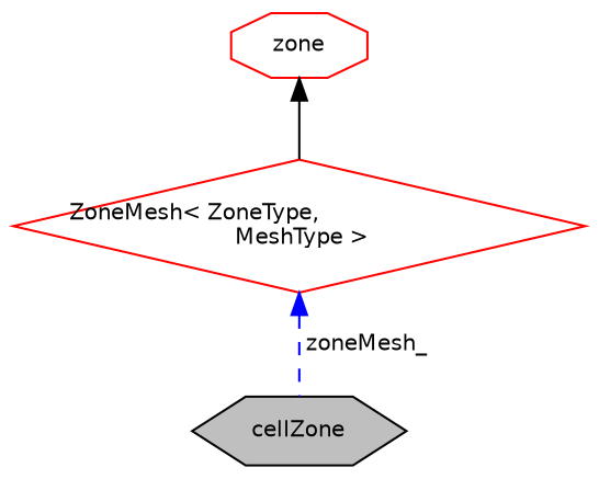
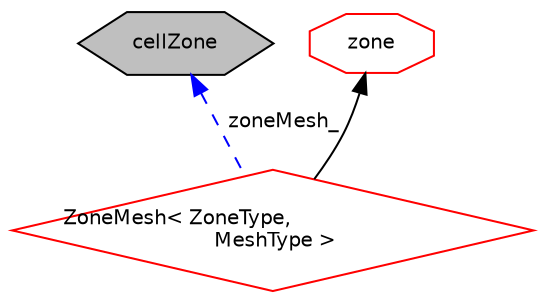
  digraph {
    node [color=red fontname=Helvetica fontsize=10]
    edge [dir=back fontname=Helvetica fontsize=10 labelfontname=Helvetica labelfontsize=10]
    n1 [color=black fillcolor=grey75 fontcolor=black height=0.2 label=cellZone shape=hexagon style=filled width=0.4]
    n2 [height=0.2 label=zone shape=octagon width=0.4]
    n3 [height=0.2 label="ZoneMesh\< ZoneType,\l MeshType \>" shape=diamond width=0.4]
    n2 -> n3 [color=black style=solid]
-   n3 -> n1 [color=blue label=" zoneMesh_" style=dashed]
+   n1 -> n3 [color=blue label=" zoneMesh_" style=dashed]
  }
